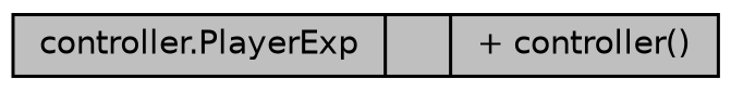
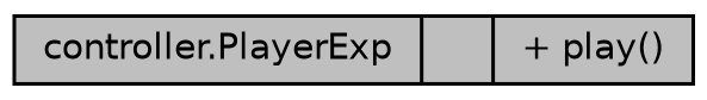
  digraph {
    rankdir=LR
    fontname="DejaVu Sans"
-   n1 [color=black fillcolor=grey75 fontcolor=black fontname="DejaVu Sans" fontsize=10 height=0.2 label="{controller.PlayerExp\n||+ controller()\l}" shape=record style=filled width=0.4]
+   n1 [color=black fillcolor=grey75 fontcolor=black fontname="DejaVu Sans" fontsize=10 height=0.2 label="{controller.PlayerExp\n||+ play()\l}" shape=record style=filled width=0.4]
  }
